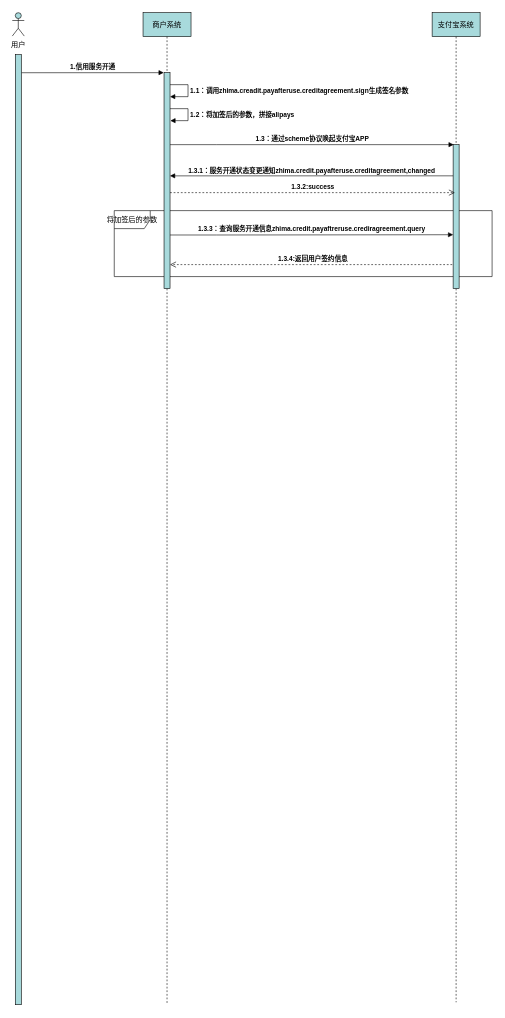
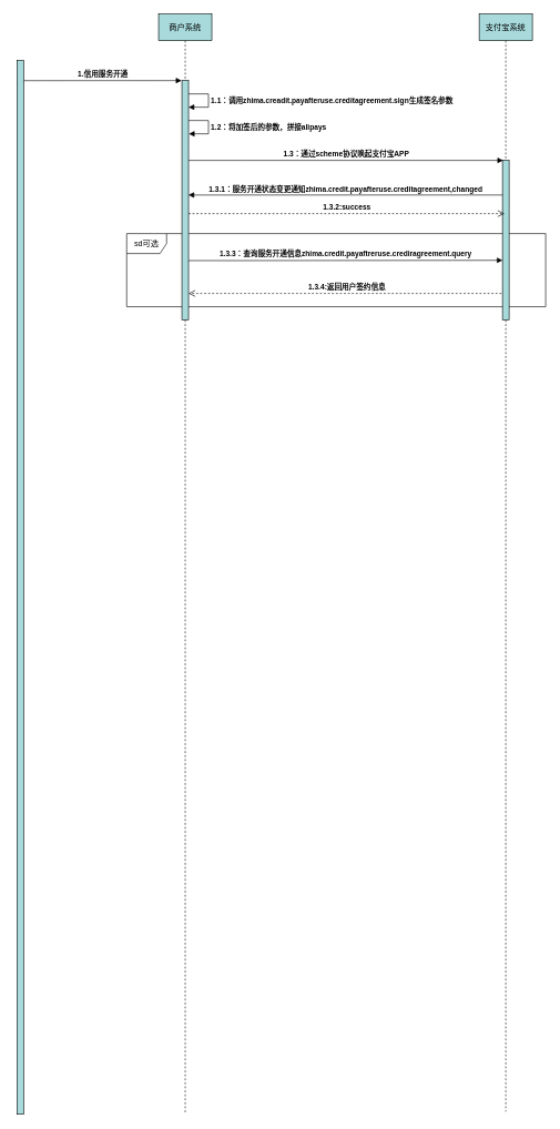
  <mxCell id="0" value="" />
  <mxCell id="1" parent="0" />
- <mxCell id="2" value="将加签后的参数" style="shape=umlFrame;fillColor=none;strokeColor=default;fontColor=#000000;rounded=0;labelBackgroundColor=none;labelBorderColor=none;" parent="1" vertex="1"><mxGeometry x="190" y="350" width="630" height="110" as="geometry" /></mxCell>
+ <mxCell id="2" value="sd可选" style="shape=umlFrame;fillColor=none;strokeColor=default;fontColor=#000000;rounded=0;labelBackgroundColor=none;labelBorderColor=none;" parent="1" vertex="1"><mxGeometry x="190" y="350" width="630" height="110" as="geometry" /></mxCell>
  <mxCell id="3" value="1.3.4:返回用户签约信息" style="html=1;verticalAlign=bottom;endArrow=open;dashed=1;endSize=8;strokeColor=default;fontColor=#000000;labelBackgroundColor=none;rounded=0;fontStyle=1;" parent="1" source="10" target="7" edge="1"><mxGeometry x="0.003" relative="1" as="geometry"><mxPoint x="750" y="431" as="sourcePoint" /><mxPoint x="280" y="431.3" as="targetPoint" /><mxPoint as="offset" /><Array as="points"><mxPoint x="370" y="440" /></Array></mxGeometry></mxCell>
- <mxCell id="4" value="用户" style="shape=umlActor;verticalLabelPosition=bottom;verticalAlign=top;html=1;fillColor=#A8DADC;strokeColor=default;fontColor=#000000;rounded=0;" parent="1" vertex="1"><mxGeometry x="20" y="20" width="20" height="39" as="geometry" /></mxCell>
  <mxCell id="5" value="" style="whiteSpace=wrap;html=1;fillColor=#A8DADC;strokeColor=default;fontColor=#1D3557;rounded=0;" parent="1" vertex="1"><mxGeometry x="25" y="90" width="10" height="1584" as="geometry" /></mxCell>
  <mxCell id="6" value="商户系统" style="shape=umlLifeline;perimeter=lifelinePerimeter;whiteSpace=wrap;html=1;container=1;collapsible=0;recursiveResize=0;outlineConnect=0;size=40;fillColor=#A8DADC;strokeColor=default;fontColor=#000000;rounded=0;" parent="1" vertex="1"><mxGeometry x="238" y="20" width="80" height="1651" as="geometry" /></mxCell>
  <mxCell id="7" value="" style="html=1;points=[];perimeter=orthogonalPerimeter;fillColor=#A8DADC;strokeColor=default;fontColor=#1D3557;rounded=0;" parent="6" vertex="1"><mxGeometry x="35" y="100" width="10" height="360" as="geometry" /></mxCell>
  <mxCell id="8" value="1.1：调用zhima.creadit.payafteruse.creditagreement.sign生成签名参数" style="edgeStyle=orthogonalEdgeStyle;html=1;align=left;spacingLeft=2;endArrow=block;strokeColor=default;fontColor=default;labelBackgroundColor=none;rounded=0;fontStyle=1;" parent="6" edge="1"><mxGeometry relative="1" as="geometry"><mxPoint x="45" y="120" as="sourcePoint" /><Array as="points"><mxPoint x="75" y="120" /><mxPoint x="75" y="140" /><mxPoint x="45" y="140" /></Array><mxPoint x="45" y="140" as="targetPoint" /></mxGeometry></mxCell>
  <mxCell id="9" value="1.2：将加签后的参数，拼接alipays" style="edgeStyle=orthogonalEdgeStyle;html=1;align=left;spacingLeft=2;endArrow=block;entryX=1.048;entryY=0.182;entryDx=0;entryDy=0;entryPerimeter=0;strokeColor=default;fontColor=#000000;labelBackgroundColor=none;rounded=0;fontStyle=1;" parent="6" edge="1"><mxGeometry relative="1" as="geometry"><mxPoint x="45" y="160" as="sourcePoint" /><Array as="points"><mxPoint x="75" y="160" /><mxPoint x="75" y="180" /></Array><mxPoint x="45.48" y="180.04" as="targetPoint" /></mxGeometry></mxCell>
  <mxCell id="10" value="支付宝系统" style="shape=umlLifeline;perimeter=lifelinePerimeter;whiteSpace=wrap;html=1;container=1;collapsible=0;recursiveResize=0;outlineConnect=0;size=40;fillColor=#A8DADC;strokeColor=default;fontColor=#000000;rounded=0;" parent="1" vertex="1"><mxGeometry x="720" y="20" width="80" height="1650" as="geometry" /></mxCell>
  <mxCell id="11" value="" style="html=1;points=[];perimeter=orthogonalPerimeter;fillColor=#A8DADC;strokeColor=default;fontColor=#1D3557;rounded=0;" parent="10" vertex="1"><mxGeometry x="35" y="220" width="10" height="240" as="geometry" /></mxCell>
  <mxCell id="12" value="1.信用服务开通" style="html=1;verticalAlign=bottom;endArrow=block;exitX=1.06;exitY=0.019;exitDx=0;exitDy=0;exitPerimeter=0;entryX=-0.045;entryY=0;entryDx=0;entryDy=0;entryPerimeter=0;strokeColor=default;fontColor=#000000;labelBackgroundColor=none;rounded=0;fontStyle=1;" parent="1" edge="1"><mxGeometry width="80" relative="1" as="geometry"><mxPoint x="35.6" y="120.096" as="sourcePoint" /><mxPoint x="272.55" y="120" as="targetPoint" /><Array as="points" /></mxGeometry></mxCell>
  <mxCell id="13" value="1.3：通过scheme协议唤起支付宝APP" style="html=1;verticalAlign=bottom;endArrow=block;strokeColor=default;fontColor=#000000;labelBackgroundColor=none;rounded=0;fontStyle=1;" parent="1" source="7" edge="1"><mxGeometry width="80" relative="1" as="geometry"><mxPoint x="290" y="240" as="sourcePoint" /><mxPoint x="756" y="240" as="targetPoint" /><Array as="points"><mxPoint x="360" y="240" /></Array></mxGeometry></mxCell>
  <mxCell id="14" value="1.3.1：服务开通状态变更通知zhima.credit.payafteruse.creditagreement,changed" style="html=1;verticalAlign=bottom;endArrow=block;entryX=0.984;entryY=0.543;entryDx=0;entryDy=0;entryPerimeter=0;strokeColor=default;fontColor=#000000;labelBackgroundColor=none;rounded=0;fontStyle=1;" parent="1" edge="1"><mxGeometry width="80" relative="1" as="geometry"><mxPoint x="755" y="292" as="sourcePoint" /><mxPoint x="282.84" y="292.05" as="targetPoint" /><Array as="points"><mxPoint x="645" y="292" /></Array></mxGeometry></mxCell>
  <mxCell id="15" value="1.3.2:success" style="html=1;verticalAlign=bottom;endArrow=open;dashed=1;endSize=8;strokeColor=default;fontColor=#000000;labelBackgroundColor=none;rounded=0;fontStyle=1;" parent="1" edge="1"><mxGeometry x="0.003" relative="1" as="geometry"><mxPoint x="283" y="320" as="sourcePoint" /><mxPoint x="758" y="320" as="targetPoint" /><mxPoint as="offset" /></mxGeometry></mxCell>
  <mxCell id="16" value="1.3.3：查询服务开通信息zhima.credit.payaftreruse.crediragreement.query" style="html=1;verticalAlign=bottom;endArrow=block;entryX=-0.001;entryY=-0.002;entryDx=0;entryDy=0;entryPerimeter=0;strokeColor=default;fontColor=#000000;labelBackgroundColor=none;rounded=0;fontStyle=1;" parent="1" source="7" edge="1"><mxGeometry width="80" relative="1" as="geometry"><mxPoint x="284" y="390" as="sourcePoint" /><mxPoint x="755.16" y="390.19" as="targetPoint" /><Array as="points"><mxPoint x="360.17" y="390.65" /></Array></mxGeometry></mxCell>
